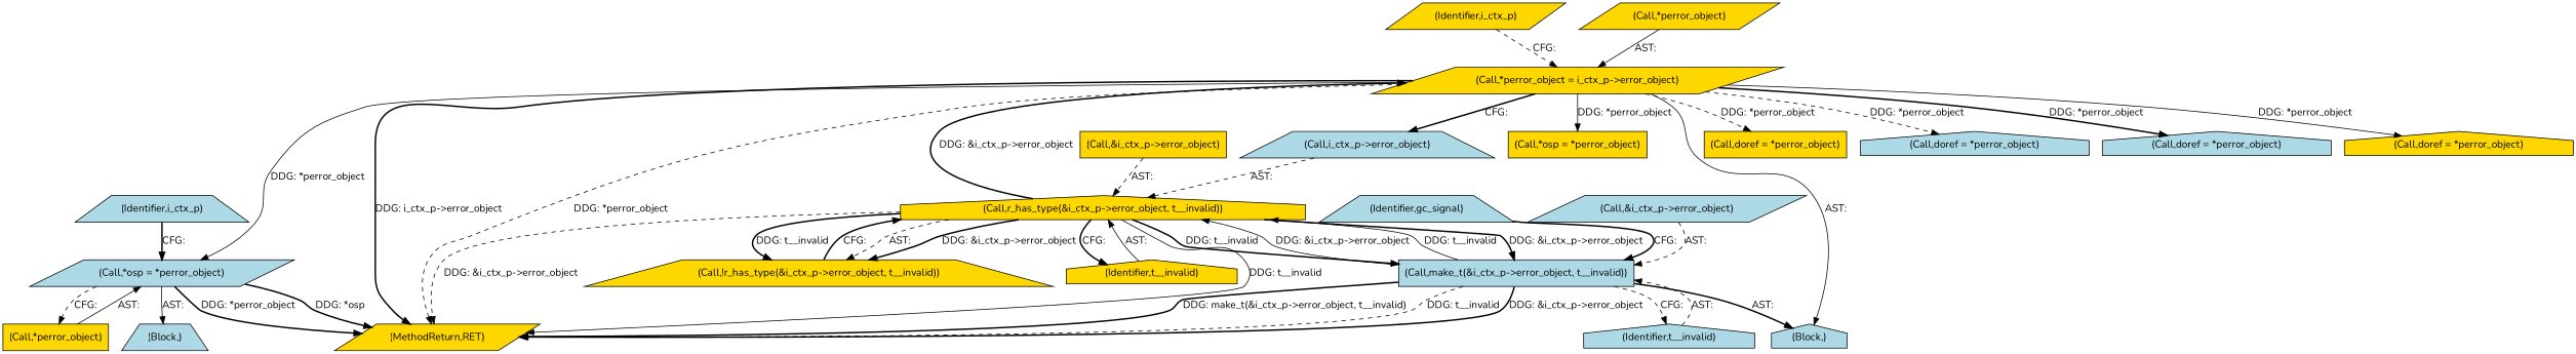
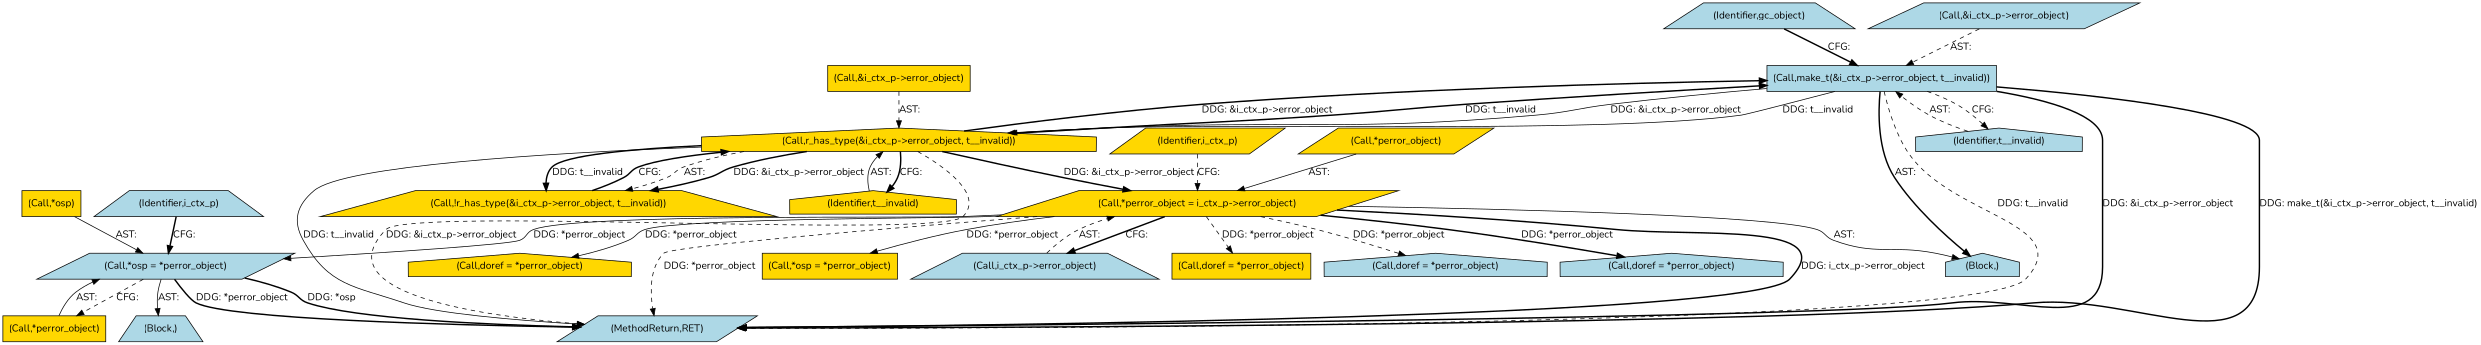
  digraph {
    fontname=Nunito
    node [fillcolor=lightblue fontname=Nunito shape=house style=filled]
    edge [fontname=Nunito style=bold]
    n1 [label="(Call,*osp = *perror_object)" shape=parallelogram]
-   n2 [fillcolor=gold label="(MethodReturn,RET)" shape=parallelogram]
+   n2 [label="(MethodReturn,RET)" shape=parallelogram]
    n3 [fillcolor=gold label="(Call,*perror_object)" shape=box]
    n4 [label="(Block,)" shape=trapezium]
    n5 [fillcolor=gold label="(Call,*perror_object = i_ctx_p->error_object)" shape=parallelogram]
    n6 [fillcolor=gold label="(Call,*osp = *perror_object)" shape=box]
    n7 [label="(Call,i_ctx_p->error_object)" shape=trapezium]
    n8 [fillcolor=gold label="(Call,doref = *perror_object)" shape=box]
    n9 [label="(Call,doref = *perror_object)"]
    n10 [label="(Call,doref = *perror_object)"]
    n11 [fillcolor=gold label="(Call,doref = *perror_object)"]
    n12 [label="(Block,)"]
    n13 [fillcolor=gold label="(Call,r_has_type(&i_ctx_p->error_object, t__invalid))"]
    n14 [label="(Call,make_t(&i_ctx_p->error_object, t__invalid))" shape=box]
    n15 [fillcolor=gold label="(Call,!r_has_type(&i_ctx_p->error_object, t__invalid))" shape=trapezium]
    n16 [fillcolor=gold label="(Identifier,t__invalid)"]
    n17 [label="(Identifier,t__invalid)"]
    n18 [label="(Identifier,i_ctx_p)" shape=trapezium]
    n19 [fillcolor=gold label="(Identifier,i_ctx_p)" shape=parallelogram]
-   n20 [label="(Identifier,gc_signal)" shape=trapezium]
+   n20 [label="(Identifier,gc_object)" shape=trapezium]
    n21 [label="(Call,&i_ctx_p->error_object)" shape=parallelogram]
+   n22 [fillcolor=gold label="(Call,*osp)" shape=box]
    n23 [fillcolor=gold label="(Call,&i_ctx_p->error_object)" shape=box]
    n24 [fillcolor=gold label="(Call,*perror_object)" shape=parallelogram]
    n1 -> n2 [label="DDG: *osp"]
    n1 -> n2 [label="DDG: *perror_object"]
    n1 -> n3 [label="CFG: " style=dashed]
    n1 -> n4 [label="AST: " style=solid]
    n3 -> n1 [label="AST: " style=solid]
    n5 -> n1 [label="DDG: *perror_object" style=solid]
    n5 -> n2 [label="DDG: i_ctx_p->error_object"]
    n5 -> n2 [label="DDG: *perror_object" style=dashed]
    n5 -> n6 [label="DDG: *perror_object" style=solid]
    n5 -> n7 [label="CFG: "]
    n5 -> n8 [label="DDG: *perror_object" style=dashed]
    n5 -> n9 [label="DDG: *perror_object" style=dashed]
    n5 -> n10 [label="DDG: *perror_object"]
    n5 -> n11 [label="DDG: *perror_object" style=solid]
    n5 -> n12 [label="AST: " style=solid]
-   n7 -> n13 [label="AST: " style=dashed]
+   n7 -> n5 [label="AST: " style=dashed]
    n13 -> n2 [label="DDG: &i_ctx_p->error_object" style=dashed]
    n13 -> n2 [label="DDG: t__invalid" style=solid]
    n13 -> n5 [label="DDG: &i_ctx_p->error_object"]
    n13 -> n14 [label="DDG: &i_ctx_p->error_object"]
    n13 -> n14 [label="DDG: t__invalid"]
    n13 -> n15 [label="AST: " style=dashed]
    n13 -> n15 [label="DDG: &i_ctx_p->error_object"]
    n13 -> n15 [label="DDG: t__invalid"]
    n13 -> n16 [label="CFG: "]
    n14 -> n2 [label="DDG: t__invalid" style=dashed]
    n14 -> n2 [label="DDG: &i_ctx_p->error_object"]
    n14 -> n2 [label="DDG: make_t(&i_ctx_p->error_object, t__invalid)"]
    n14 -> n12 [label="AST: "]
    n14 -> n13 [label="DDG: &i_ctx_p->error_object" style=solid]
    n14 -> n13 [label="DDG: t__invalid" style=solid]
    n14 -> n17 [label="CFG: " style=dashed]
    n15 -> n13 [label="CFG: "]
    n16 -> n13 [label="AST: " style=solid]
    n17 -> n14 [label="AST: " style=dashed]
    n18 -> n1 [label="CFG: "]
    n19 -> n5 [label="CFG: " style=dashed]
    n20 -> n14 [label="CFG: "]
    n21 -> n14 [label="AST: " style=dashed]
+   n22 -> n1 [label="AST: " style=solid]
    n23 -> n13 [label="AST: " style=dashed]
    n24 -> n5 [label="AST: " style=solid]
  }
